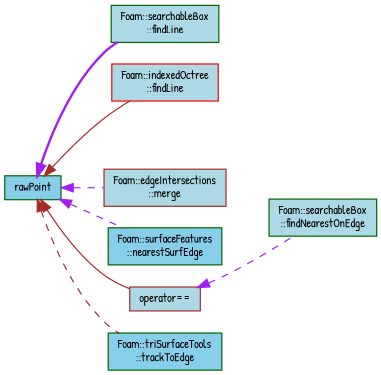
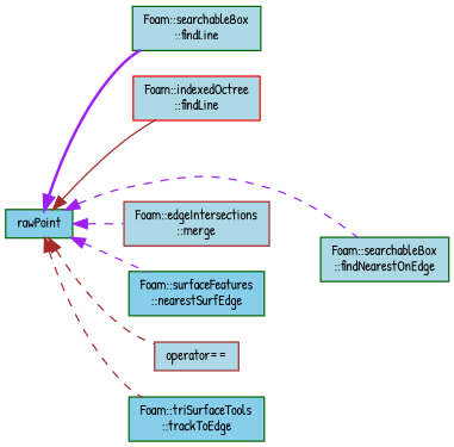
  digraph {
    fontname="Patrick Hand"
    rankdir=LR
    node [color=darkgreen fillcolor=lightblue fontname="Patrick Hand" fontsize=10 shape=record style=filled]
    edge [color=purple dir=back fontname="Patrick Hand" fontsize=10 labelfontname=Helvetica labelfontsize=10 style=dashed]
    n1 [fillcolor=skyblue fontcolor=black height=0.2 label=rawPoint width=0.4]
    n2 [height=0.2 label="Foam::searchableBox\l::findLine" width=0.4]
    n3 [color=red height=0.2 label="Foam::indexedOctree\l::findLine" width=0.4]
    n4 [height=0.2 label="Foam::searchableBox\l::findNearestOnEdge" width=0.4]
    n5 [color=brown height=0.2 label="Foam::edgeIntersections\l::merge" width=0.4]
    n6 [fillcolor=skyblue height=0.2 label="Foam::surfaceFeatures\l::nearestSurfEdge" width=0.4]
    n7 [color=brown height=0.2 label="operator==" width=0.4]
    n8 [fillcolor=skyblue height=0.2 label="Foam::triSurfaceTools\l::trackToEdge" width=0.4]
    n1 -> n2 [style=bold]
    n1 -> n3 [color=brown style=solid]
-   n7 -> n4
+   n1 -> n4
    n1 -> n5
    n1 -> n6
-   n1 -> n7 [color=brown style=solid]
+   n1 -> n7 [color=brown]
    n1 -> n8 [color=brown]
  }
